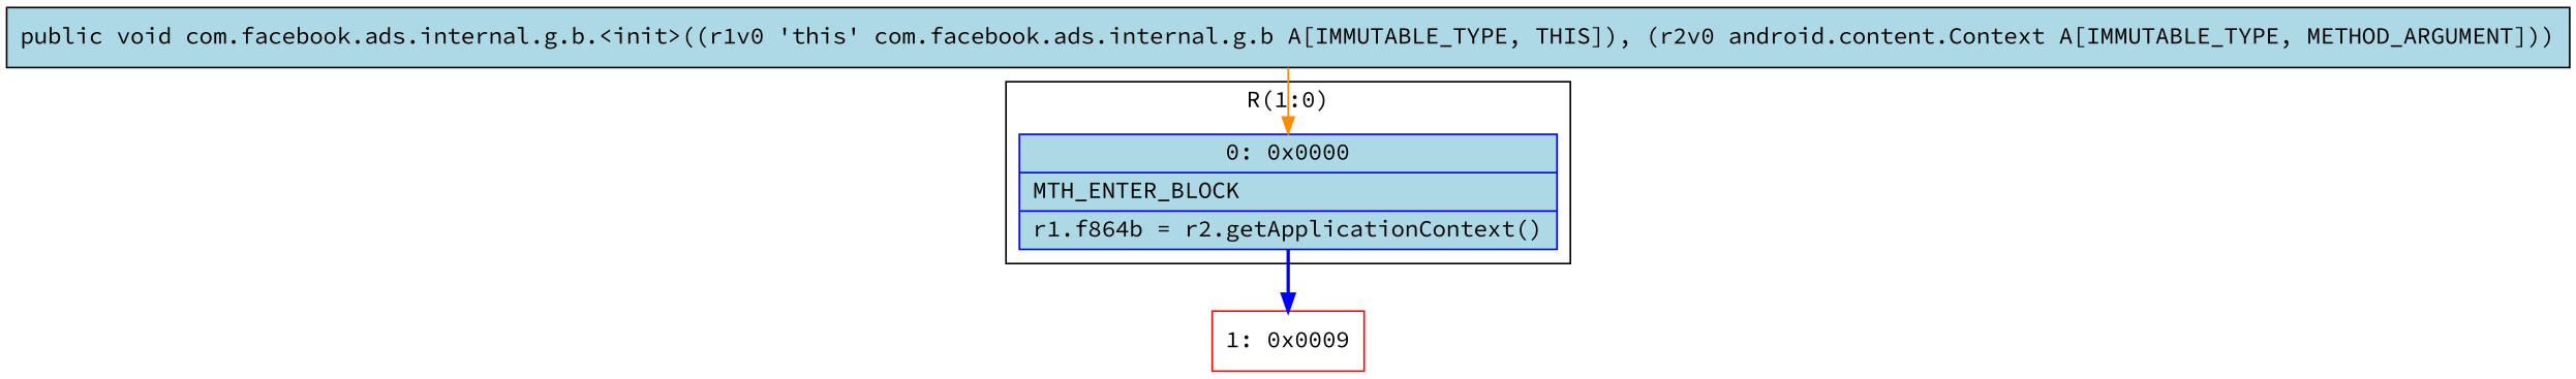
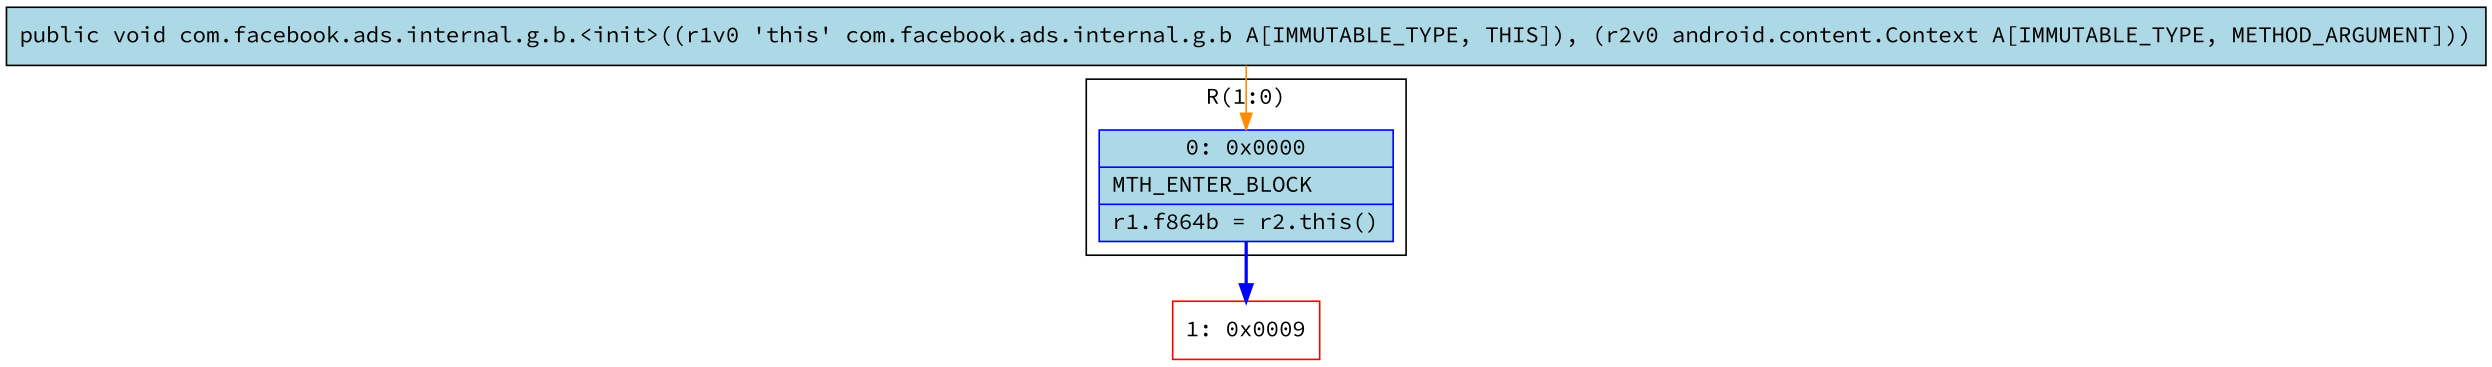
  digraph {
    fontname="Source Code Pro"
    node [shape=record style=filled fillcolor=lightblue fontname="Source Code Pro"]
    edge [fontname="Source Code Pro"]
-   n1 [color=blue label="{0\:\ 0x0000|MTH_ENTER_BLOCK\l|r1.f864b = r2.getApplicationContext()\l}"]
+   n1 [color=blue label="{0\:\ 0x0000|MTH_ENTER_BLOCK\l|r1.f864b = r2.this()\l}"]
    n2 [color=red label="{1\:\ 0x0009}" fillcolor=white]
    n3 [label="{public void com.facebook.ads.internal.g.b.\<init\>((r1v0 'this' com.facebook.ads.internal.g.b A[IMMUTABLE_TYPE, THIS]), (r2v0 android.content.Context A[IMMUTABLE_TYPE, METHOD_ARGUMENT])) }"]
    subgraph cluster_1 {
      label="R(1:0)"
      n1
    }
    n1 -> n2 [color=blue style=bold]
    n3 -> n1 [color=darkorange style=solid]
  }
